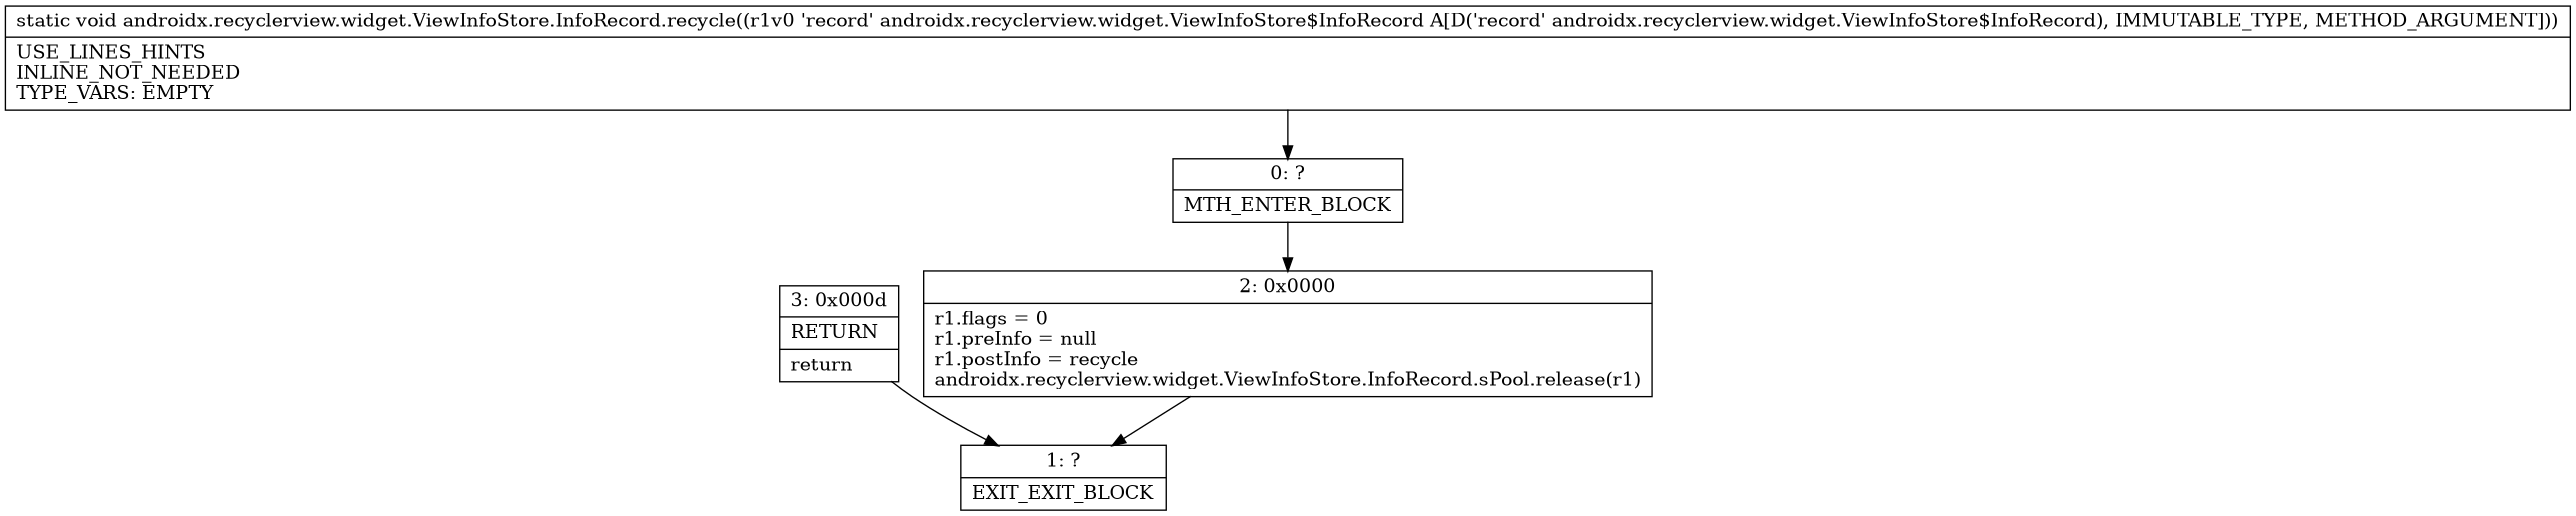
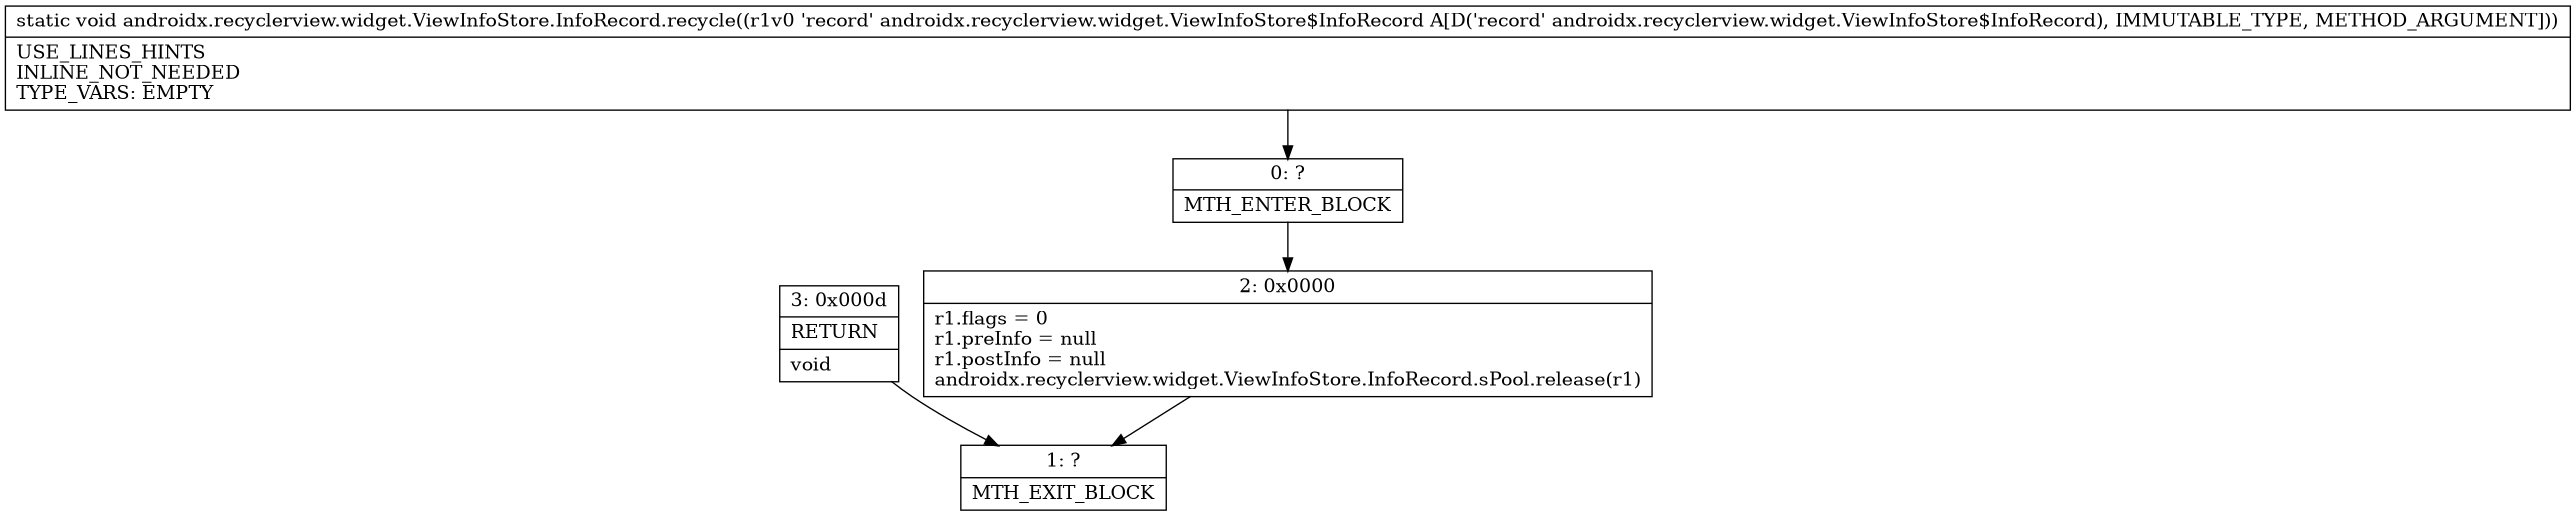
  digraph {
    node [shape=record]
    n1 [label="{0\:\ ?|MTH_ENTER_BLOCK\l}"]
-   n2 [label="{2\:\ 0x0000|r1.flags = 0\lr1.preInfo = null\lr1.postInfo = recycle\landroidx.recyclerview.widget.ViewInfoStore.InfoRecord.sPool.release(r1)\l}"]
-   n3 [label="{1\:\ ?|EXIT_EXIT_BLOCK\l}"]
-   n4 [label="{3\:\ 0x000d|RETURN\l|return\l}"]
+   n2 [label="{2\:\ 0x0000|r1.flags = 0\lr1.preInfo = null\lr1.postInfo = null\landroidx.recyclerview.widget.ViewInfoStore.InfoRecord.sPool.release(r1)\l}"]
+   n3 [label="{1\:\ ?|MTH_EXIT_BLOCK\l}"]
+   n4 [label="{3\:\ 0x000d|RETURN\l|void\l}"]
    n5 [label="{static void androidx.recyclerview.widget.ViewInfoStore.InfoRecord.recycle((r1v0 'record' androidx.recyclerview.widget.ViewInfoStore$InfoRecord A[D('record' androidx.recyclerview.widget.ViewInfoStore$InfoRecord), IMMUTABLE_TYPE, METHOD_ARGUMENT]))  | USE_LINES_HINTS\lINLINE_NOT_NEEDED\lTYPE_VARS: EMPTY\l}"]
    n1 -> n2
    n2 -> n3
    n4 -> n3
    n5 -> n1
  }
